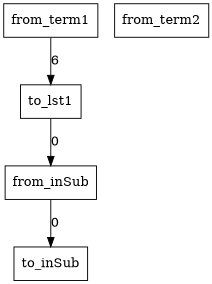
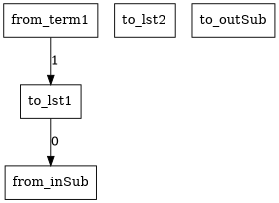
  digraph {
    rankdir=TB
    node [fillcolor=white shape=box style=filled]
    n1 [label=<from_term1>]
    n2 [label=<to_lst1>]
    n3 [label=<from_inSub>]
-   n4 [label=<from_term2>]
-   n5 [label=<to_inSub>]
-   n1 -> n2 [label=6]
+   n6 [label=<to_lst2>]
+   n7 [label=<to_outSub>]
+   n1 -> n2 [label=1]
    n2 -> n3 [label=0]
-   n3 -> n5 [label=0]
  }
